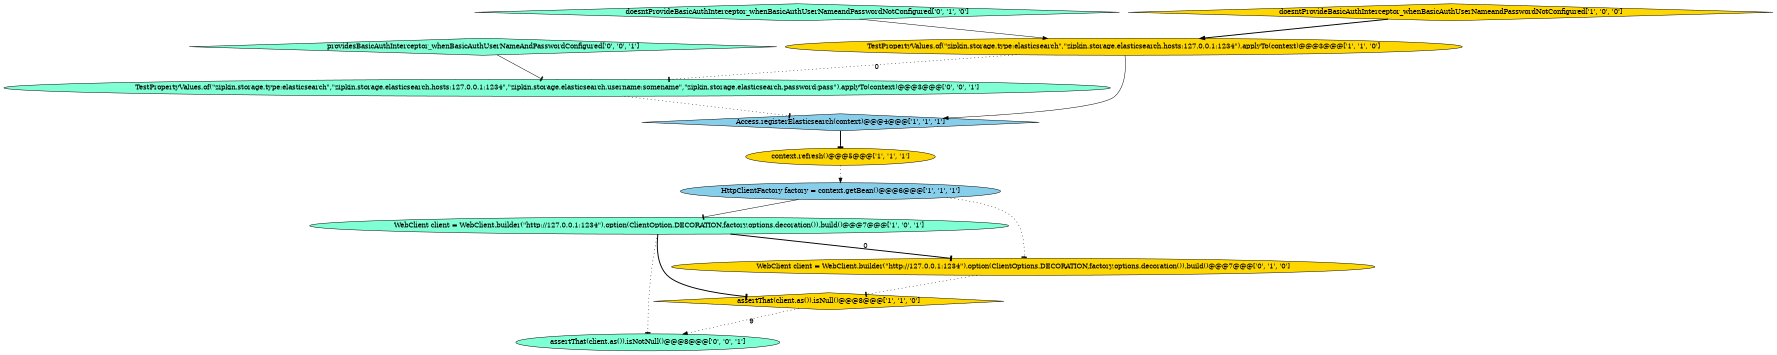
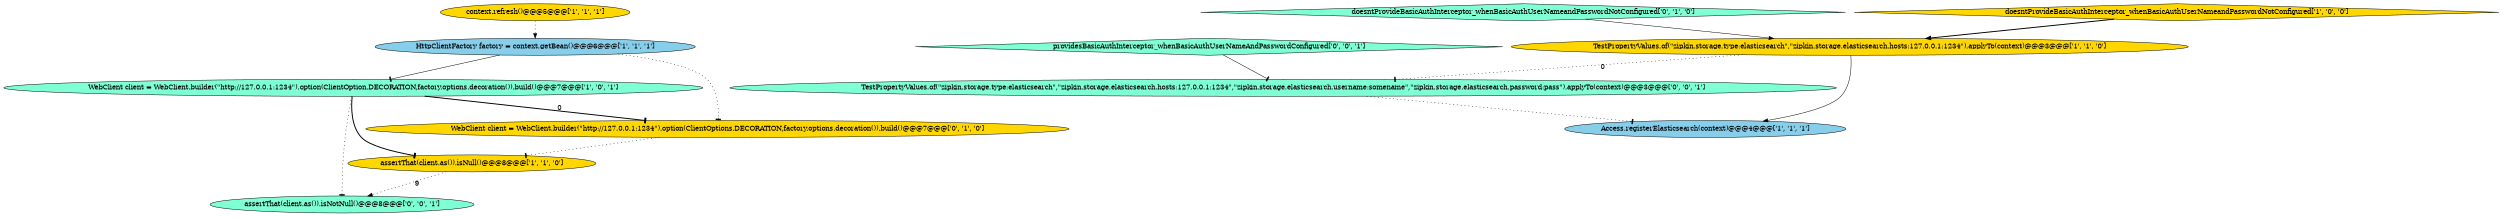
  digraph {
    node [fillcolor=aquamarine shape=ellipse style=filled]
    edge [arrowhead=tee style=dotted]
    n1 [fillcolor=skyblue label="HttpClientFactory factory = context.getBean()@@@6@@@['1', '1', '1']"]
    n2 [label="WebClient client = WebClient.builder(\"http://127.0.0.1:1234\").option(ClientOption.DECORATION,factory.options.decoration()).build()@@@7@@@['1', '0', '1']"]
    n3 [fillcolor=gold label="WebClient client = WebClient.builder(\"http://127.0.0.1:1234\").option(ClientOptions.DECORATION,factory.options.decoration()).build()@@@7@@@['0', '1', '0']"]
-   n4 [fillcolor=gold label="assertThat(client.as()).isNull()@@@8@@@['1', '1', '0']" shape=diamond]
+   n4 [fillcolor=gold label="assertThat(client.as()).isNull()@@@8@@@['1', '1', '0']"]
    n5 [label="assertThat(client.as()).isNotNull()@@@8@@@['0', '0', '1']"]
-   n6 [fillcolor=skyblue label="Access.registerElasticsearch(context)@@@4@@@['1', '1', '1']" shape=diamond]
+   n6 [fillcolor=skyblue label="Access.registerElasticsearch(context)@@@4@@@['1', '1', '1']"]
    n7 [fillcolor=gold label="context.refresh()@@@5@@@['1', '1', '1']"]
    n8 [label="TestPropertyValues.of(\"zipkin.storage.type:elasticsearch\",\"zipkin.storage.elasticsearch.hosts:127.0.0.1:1234\",\"zipkin.storage.elasticsearch.username:somename\",\"zipkin.storage.elasticsearch.password:pass\").applyTo(context)@@@3@@@['0', '0', '1']"]
    n9 [label="providesBasicAuthInterceptor_whenBasicAuthUserNameAndPasswordConfigured['0', '0', '1']" shape=diamond]
    n10 [label="doesntProvideBasicAuthInterceptor_whenBasicAuthUserNameandPasswordNotConfigured['0', '1', '0']" shape=diamond]
    n11 [fillcolor=gold label="TestPropertyValues.of(\"zipkin.storage.type:elasticsearch\",\"zipkin.storage.elasticsearch.hosts:127.0.0.1:1234\").applyTo(context)@@@3@@@['1', '1', '0']"]
    n12 [fillcolor=gold label="doesntProvideBasicAuthInterceptor_whenBasicAuthUserNameandPasswordNotConfigured['1', '0', '0']" shape=diamond]
    n1 -> n2 [style=solid]
    n1 -> n3
    n2 -> n3 [label=0 style=bold]
    n2 -> n4 [style=bold]
    n2 -> n5
    n3 -> n4
    n4 -> n5 [arrowhead=normal label=9]
-   n6 -> n7 [style=bold]
    n7 -> n1 [arrowhead=normal]
    n8 -> n6
    n9 -> n8 [style=solid]
    n10 -> n11 [arrowhead=normal style=solid]
    n11 -> n6 [arrowhead=normal style=solid]
    n11 -> n8 [label=0]
    n12 -> n11 [arrowhead=normal style=bold]
  }
